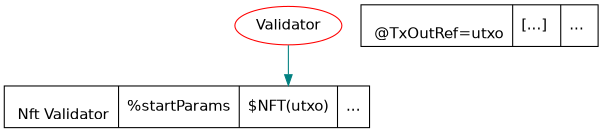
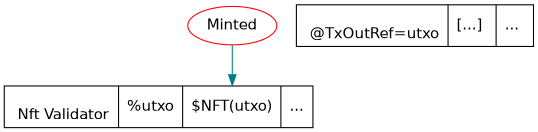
  digraph {
    rankdir=TB
    fontname="DejaVu Sans"
    node [shape=record fontname="DejaVu Sans"]
-   n1 [color=red label=Validator shape=oval]
-   n2 [label="{{\n    Nft Validator\n    | %startParams\n    |<v1> $NFT(utxo)\n    |<vr> ...\n    }}"]
+   n1 [color=red label=Minted shape=oval]
+   n2 [label="{{\n    Nft Validator\n    | %utxo\n    |<v1> $NFT(utxo)\n    |<vr> ...\n    }}"]
    n3 [label="{{\n    @TxOutRef=utxo\n    |[...] \n    |<vr> ... \n    }}"]
    n1 -> n2 [headport=v1 color=teal style=solid fontname="DejaVu Sans"]
  }
